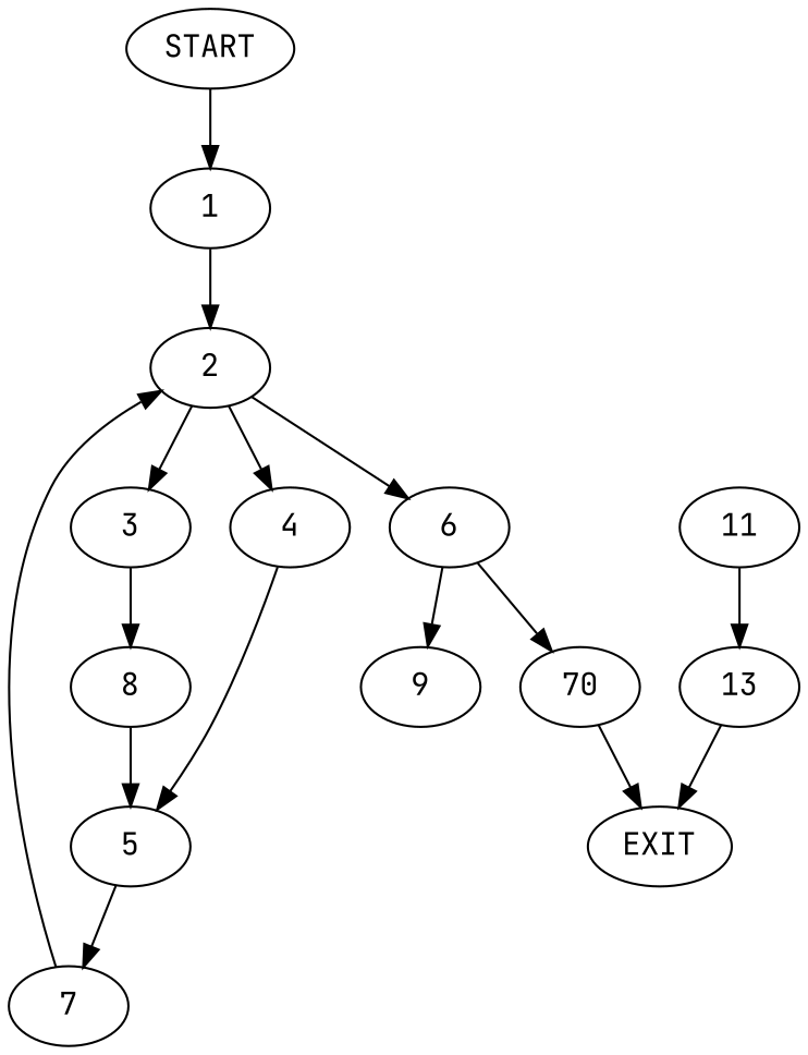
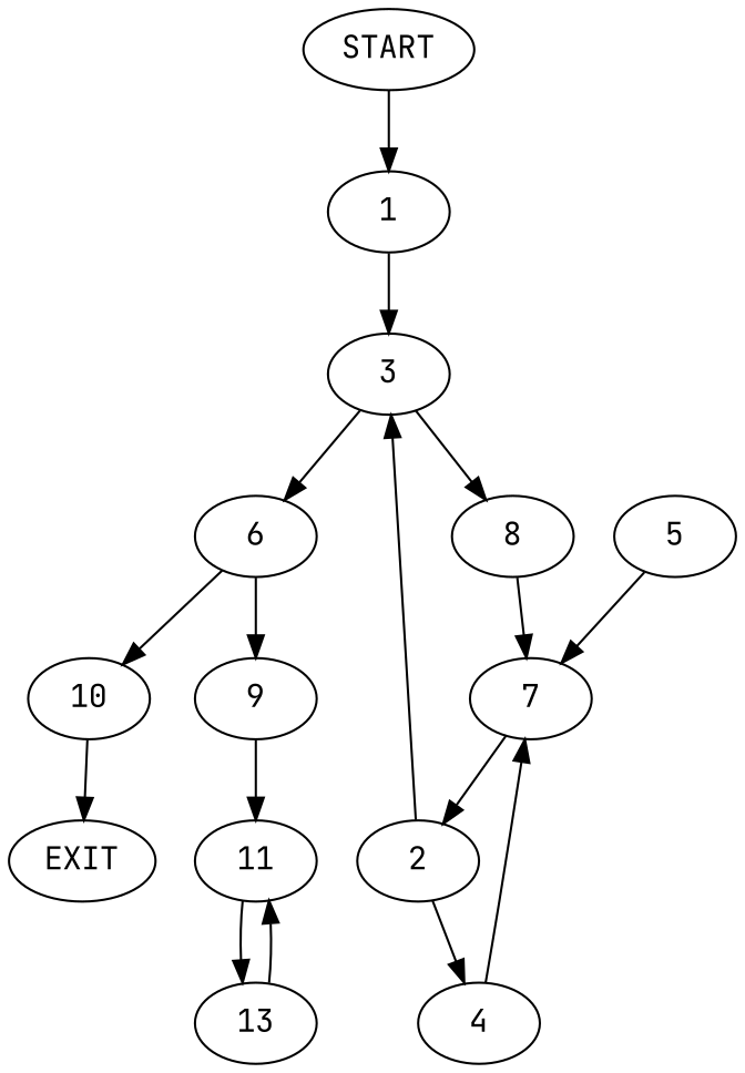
  digraph {
    fontname="JetBrains Mono"
    node [fontname="JetBrains Mono"]
    edge [fontname="JetBrains Mono"]
    n1 [label=START]
    1
    2
    n4 [label=EXIT]
    3
    4
    6
    8
    5
    9
-   10 [label=70]
+   10
    7
    11
    13
    n1 -> 1
-   1 -> 2
+   1 -> 3
    2 -> 3
    2 -> 4
-   2 -> 6
+   3 -> 6
    3 -> 8
-   4 -> 5
+   4 -> 7
    6 -> 9
    6 -> 10
-   8 -> 5
+   8 -> 7
    5 -> 7
+   9 -> 11
    10 -> n4
    7 -> 2
    11 -> 13
-   13 -> n4
+   13 -> 11
  }
